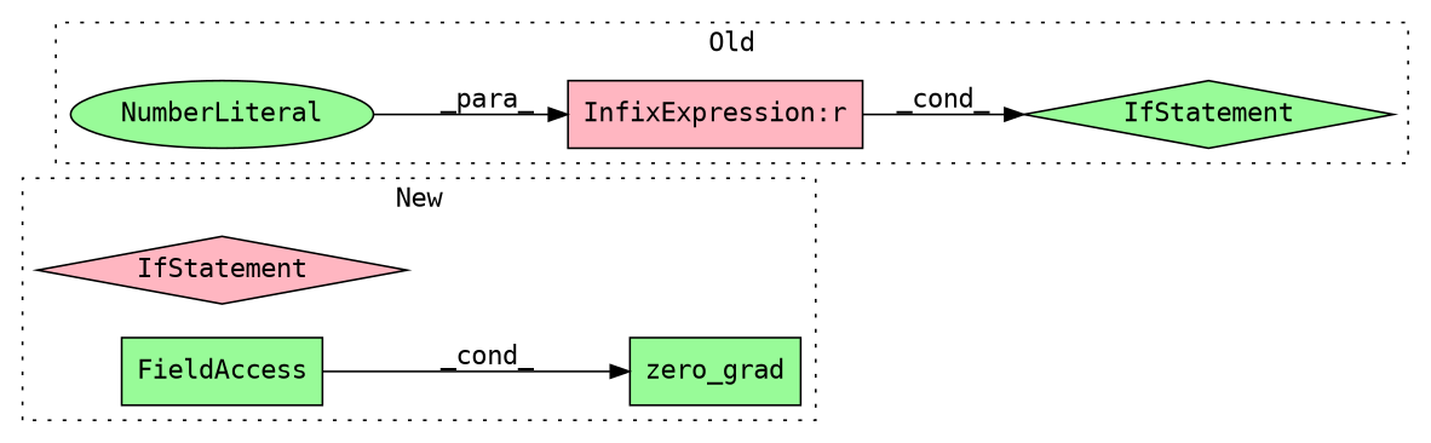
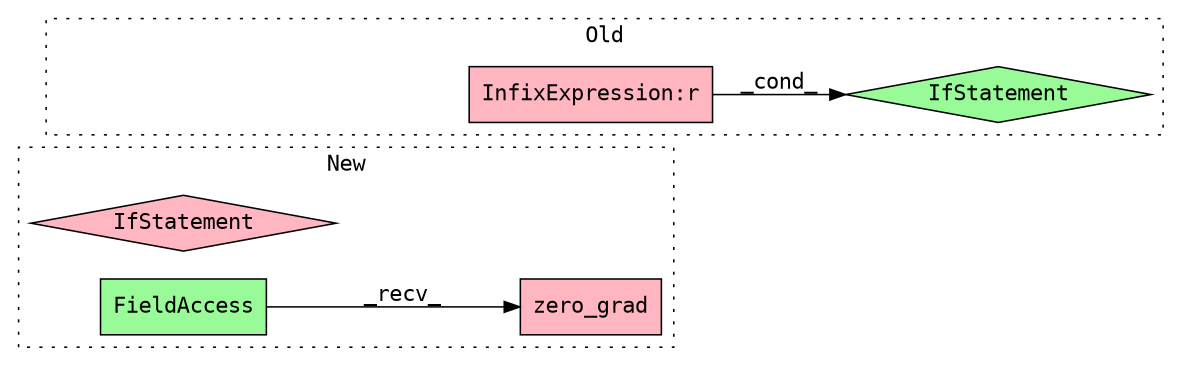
  digraph {
    fontname="DejaVu Sans Mono"
    rankdir=LR
    node [a=25 fillcolor=palegreen fontname="DejaVu Sans Mono" shape=box style=filled]
    edge [fontname="DejaVu Sans Mono"]
-   n1 [a=32 l=11 label=zero_grad s=1931]
+   n1 [a=32 fillcolor=lightpink l=11 label=zero_grad s=1931]
    n2 [fillcolor=lightpink l=28 label=IfStatement s=2076 shape=diamond]
    n3 [a=22 l=9 label=FieldAccess s=1921]
    n4 [l="4,2" label=IfStatement s="1125,1158" shape=diamond]
    n5 [a=27 fillcolor=lightpink l=3 label="InfixExpression:r" s=1154]
-   n6 [a=34 l=1 label=NumberLiteral s=1157 shape=ellipse]
    subgraph cluster_1 {
      label=New
      style=dotted
      n1
      n2
      n3
    }
    subgraph cluster_2 {
      label=Old
      style=dotted
      n4
      n5
-     n6
    }
-   n3 -> n1 [label=_cond_]
+   n3 -> n1 [label=_recv_]
    n5 -> n4 [label=_cond_]
-   n6 -> n5 [label=_para_]
  }
